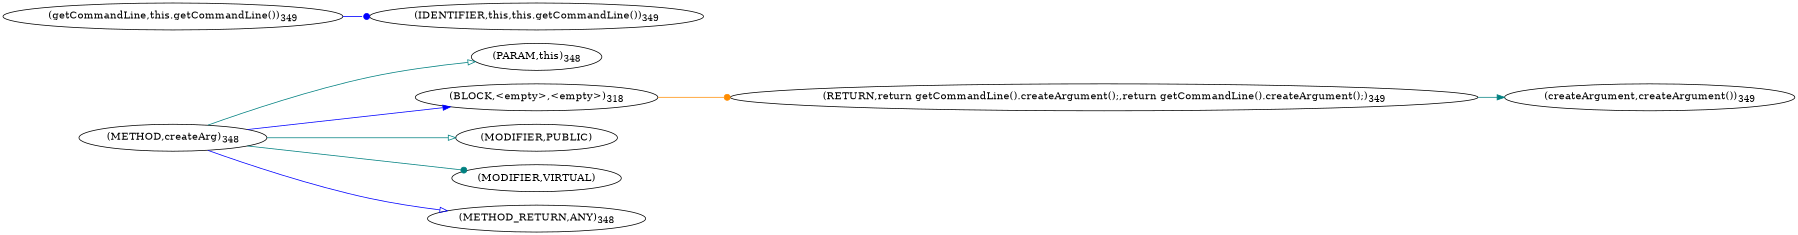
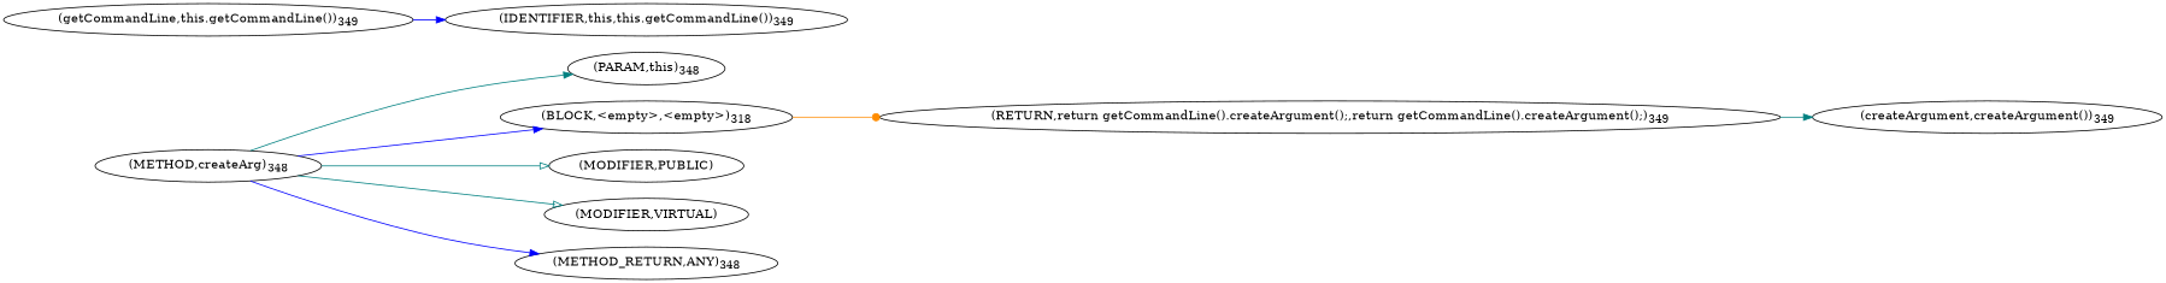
  digraph {
    rankdir=LR
    edge [arrowhead=normal color=teal]
    n1 [label=<(METHOD,createArg)<SUB>348</SUB>>]
    n2 [label=<(PARAM,this)<SUB>348</SUB>>]
    n3 [label=<(BLOCK,&lt;empty&gt;,&lt;empty&gt;)<SUB>318</SUB>>]
    n4 [label=<(MODIFIER,PUBLIC)>]
    n5 [label=<(MODIFIER,VIRTUAL)>]
    n6 [label=<(METHOD_RETURN,ANY)<SUB>348</SUB>>]
    n7 [label=<(RETURN,return getCommandLine().createArgument();,return getCommandLine().createArgument();)<SUB>349</SUB>>]
    n8 [label=<(createArgument,createArgument())<SUB>349</SUB>>]
    n9 [label=<(getCommandLine,this.getCommandLine())<SUB>349</SUB>>]
    n10 [label=<(IDENTIFIER,this,this.getCommandLine())<SUB>349</SUB>>]
-   n1 -> n2 [arrowhead=onormal]
+   n1 -> n2
    n1 -> n3 [color=blue]
    n1 -> n4 [arrowhead=onormal]
-   n1 -> n5 [arrowhead=dot]
-   n1 -> n6 [arrowhead=onormal color=blue]
+   n1 -> n5 [arrowhead=onormal]
+   n1 -> n6 [color=blue]
    n3 -> n7 [arrowhead=dot color=darkorange]
    n7 -> n8
-   n9 -> n10 [arrowhead=dot color=blue]
+   n9 -> n10 [color=blue]
  }
